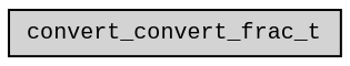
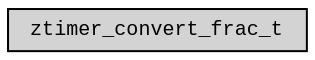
  digraph {
    rankdir=LR
    fontname="Liberation Mono"
-   n1 [color=black fillcolor=lightgrey fontname="Liberation Mono" fontsize=10 height=0.2 label=convert_convert_frac_t shape=record style=filled width=0.4]
+   n1 [color=black fillcolor=lightgrey fontname="Liberation Mono" fontsize=10 height=0.2 label=ztimer_convert_frac_t shape=record style=filled width=0.4]
  }
